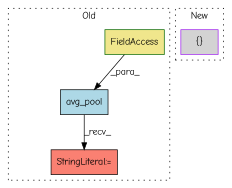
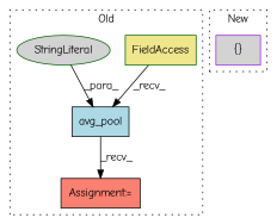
  digraph {
    fontname="Comic Neue"
    node [color=black fillcolor=lightgrey fontname="Comic Neue" shape=box style=filled]
    edge [fontname="Comic Neue"]
    n1 [a=32 fillcolor=lightblue l="9,1" label=avg_pool s="3934,3969"]
    n2 [a=22 color=darkgreen fillcolor=khaki l=13 label=FieldAccess s=3920]
-   n4 [a=7 fillcolor=salmon l=1 label="StringLiteral:=" s=3919]
+   n3 [a=45 color=darkgreen l=6 label=StringLiteral s=3963 shape=ellipse]
+   n4 [a=7 fillcolor=salmon l=1 label="Assignment:=" s=3919]
    n5 [a=4 color=purple l="1,1" label="{}" s="3762,3768"]
    subgraph cluster_1 {
      label=Old
      style=dotted
      n1
      n2
+     n3
      n4
    }
    subgraph cluster_2 {
      label=New
      style=dotted
      n5
    }
    n1 -> n4 [label=_recv_]
-   n2 -> n1 [label=_para_]
+   n2 -> n1 [label=_recv_]
+   n3 -> n1 [label=_para_]
  }
